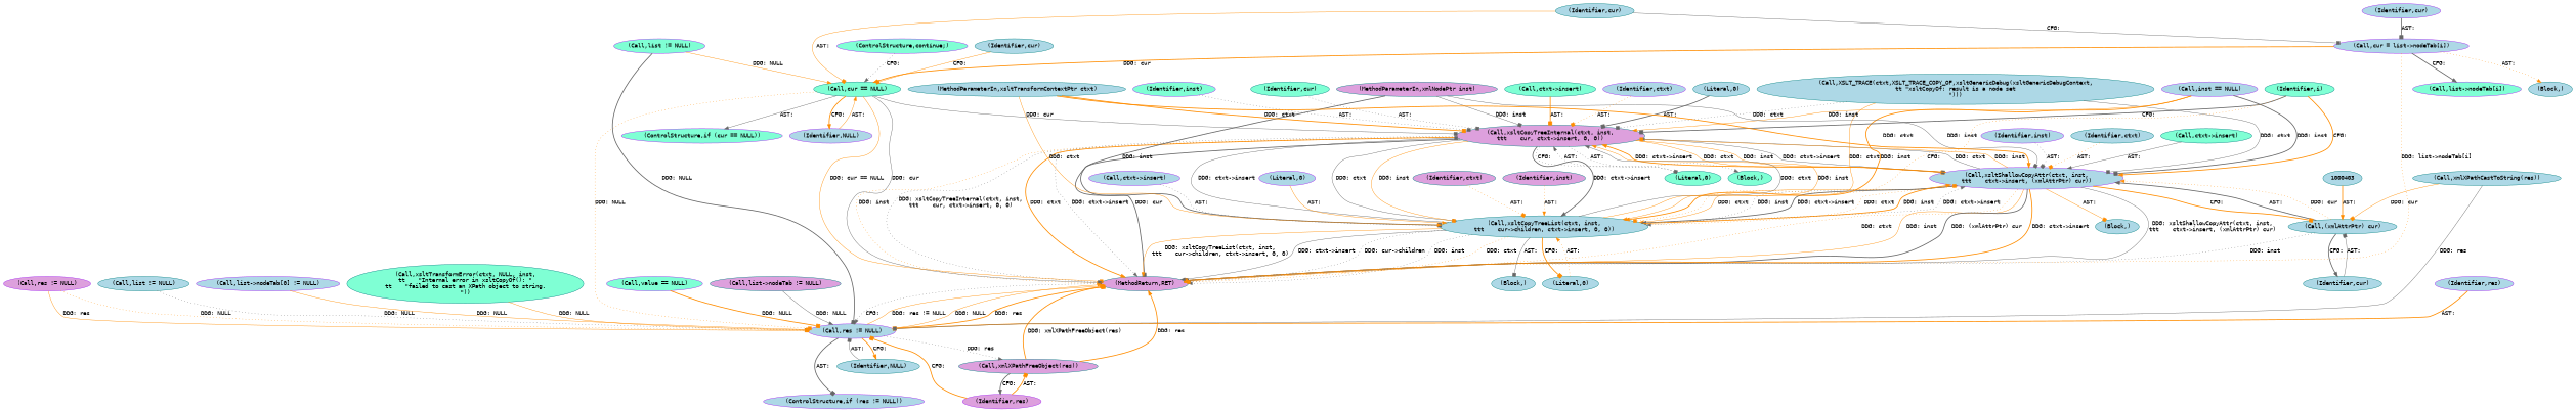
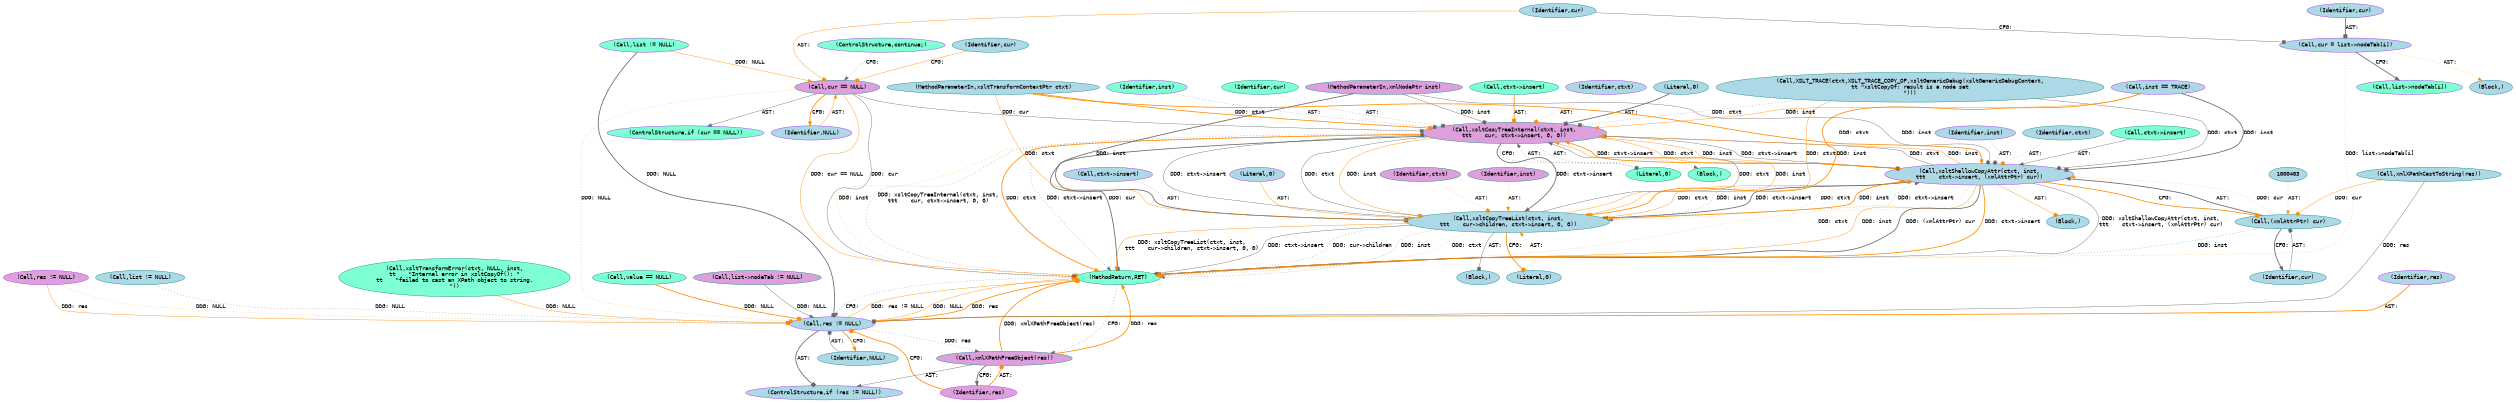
  digraph {
    fontname="DejaVu Sans Mono"
    node [color=teal fillcolor=lightblue fontname="DejaVu Sans Mono" style=filled]
    edge [arrowhead=box color=darkorange fontname="DejaVu Sans Mono" style=solid]
    n1 [color=purple label="(Call,cur = list->nodeTab[i])"]
-   n2 [fillcolor=aquamarine label="(Call,cur == NULL)"]
+   n2 [fillcolor=plum label="(Call,cur == NULL)"]
    n3 [color=purple fillcolor=aquamarine label="(Call,list->nodeTab[i])"]
    n4 [label="(Block,)"]
-   n5 [fillcolor=plum label="(MethodReturn,RET)"]
+   n5 [fillcolor=aquamarine label="(MethodReturn,RET)"]
    n6 [fillcolor=plum label="(Call,xsltCopyTreeInternal(ctxt, inst,\n\t\t\t    cur, ctxt->insert, 0, 0))"]
    n7 [color=purple label="(Call,res != NULL)"]
    n8 [color=purple fillcolor=aquamarine label="(ControlStructure,if (cur == NULL))"]
    n9 [color=purple label="(Identifier,NULL)"]
    n10 [fillcolor=plum label="(Call,xmlXPathFreeObject(res))"]
    n11 [label="(Call,(xmlAttrPtr) cur)"]
    n12 [color=purple label="(Call,xsltShallowCopyAttr(ctxt, inst,\n\t\t\t    ctxt->insert, (xmlAttrPtr) cur))"]
    n13 [label="(Identifier,cur)"]
    n14 [label="(Call,xsltCopyTreeList(ctxt, inst,\n\t\t\t    cur->children, ctxt->insert, 0, 0))"]
    n15 [fillcolor=aquamarine label="(Literal,0)"]
    n16 [fillcolor=aquamarine label="(Block,)"]
    n17 [color=purple label="(ControlStructure,if (res != NULL))"]
    n18 [label="(Identifier,NULL)"]
    n19 [label="(Block,)"]
    n20 [label="(Block,)"]
    n21 [label="(Literal,0)"]
    n22 [color=purple fillcolor=plum label="(Identifier,res)"]
    n23 [color=purple fillcolor=aquamarine label="(Call,list != NULL)"]
    n24 [color=purple label="(Identifier,inst)"]
    n25 [label="(Identifier,ctxt)"]
    n26 [color=purple label="(Identifier,res)"]
    n27 [label="(Literal,0)"]
    n28 [color=purple fillcolor=aquamarine label="(Identifier,inst)"]
    n29 [label="(Identifier,cur)"]
    n30 [label="(Call,XSLT_TRACE(ctxt,XSLT_TRACE_COPY_OF,xsltGenericDebug(xsltGenericDebugContext,\n\t\t \"xsltCopyOf: result is a node set\n\")))"]
-   n31 [color=purple fillcolor=aquamarine label="(Call,value == NULL)"]
+   n31 [fillcolor=aquamarine label="(Call,value == NULL)"]
    n32 [color=purple label="(Identifier,cur)"]
-   n33 [color=purple label="(Call,inst == NULL)"]
+   n33 [color=purple label="(Call,inst == TRACE)"]
    n34 [fillcolor=aquamarine label="(Call,ctxt->insert)"]
-   n35 [fillcolor=aquamarine label="(Identifier,i)"]
    n36 [color=purple label="(Call,ctxt->insert)"]
    n37 [fillcolor=aquamarine label="(Identifier,cur)"]
    n38 [fillcolor=plum label="(Call,list->nodeTab != NULL)"]
    n39 [color=purple fillcolor=aquamarine label="(ControlStructure,continue;)"]
    n40 [fillcolor=plum label="(MethodParameterIn,xmlNodePtr inst)"]
    n41 [color=purple fillcolor=plum label="(Call,res != NULL)"]
    n42 [label="(Call,list != NULL)"]
    n43 [fillcolor=aquamarine label="(Call,ctxt->insert)"]
    n44 [color=purple label="(Literal,0)"]
    n45 [color=purple label="(Identifier,ctxt)"]
-   n46 [color=purple label="(Call,list->nodeTab[0] != NULL)"]
    n47 [label="(Call,xmlXPathCastToString(res))"]
    n48 [label="(MethodParameterIn,xsltTransformContextPtr ctxt)"]
    n49 [label="(Identifier,cur)"]
    n50 [fillcolor=plum label="(Identifier,ctxt)"]
    n51 [fillcolor=aquamarine label="(Call,xsltTransformError(ctxt, NULL, inst,\n\t\t    \"Internal error in xsltCopyOf(): \"\n\t\t    \"failed to cast an XPath object to string.\n\"))"]
    n52 [fillcolor=plum label="(Identifier,inst)"]
    1000403
-   n1 -> n2 [arrowhead=normal label="DDG: cur" style=bold]
    n1 -> n3 [arrowhead=normal color=gray40 label="CFG: " style=bold]
    n1 -> n4 [arrowhead=normal label="AST: " style=dotted]
    n1 -> n5 [label="DDG: list->nodeTab[i]" style=dotted]
    n2 -> n5 [color=gray40 label="DDG: cur"]
    n2 -> n5 [label="DDG: cur == NULL"]
    n2 -> n6 [color=gray40 label="DDG: cur"]
    n2 -> n7 [label="DDG: NULL" style=dotted]
    n2 -> n8 [arrowhead=normal color=gray40 label="AST: "]
    n2 -> n9 [arrowhead=normal label="CFG: " style=bold]
    n5 -> n7 [arrowhead=normal color=gray40 label="CFG: " style=dotted]
+   n5 -> n10 [arrowhead=normal color=gray40 label="CFG: " style=dotted]
    n6 -> n5 [arrowhead=normal color=gray40 label="DDG: ctxt->insert" style=dotted]
    n6 -> n5 [arrowhead=normal label="DDG: inst" style=dotted]
    n6 -> n5 [arrowhead=normal color=gray40 label="DDG: xsltCopyTreeInternal(ctxt, inst,\n\t\t\t    cur, ctxt->insert, 0, 0)" style=dotted]
    n6 -> n5 [arrowhead=normal label="DDG: ctxt" style=bold]
    n6 -> n5 [color=gray40 label="DDG: cur" style=bold]
    n6 -> n12 [arrowhead=normal label="DDG: ctxt"]
    n6 -> n12 [label="DDG: inst"]
    n6 -> n12 [color=gray40 label="DDG: ctxt->insert"]
    n6 -> n14 [arrowhead=normal color=gray40 label="DDG: ctxt"]
    n6 -> n14 [label="DDG: inst"]
    n6 -> n14 [arrowhead=normal color=gray40 label="DDG: ctxt->insert" style=bold]
    n6 -> n15 [color=gray40 label="CFG: " style=dotted]
    n6 -> n16 [arrowhead=normal color=gray40 label="AST: " style=dotted]
    n7 -> n5 [label="DDG: res != NULL"]
    n7 -> n5 [arrowhead=normal label="DDG: NULL"]
    n7 -> n5 [label="DDG: res" style=bold]
    n7 -> n10 [arrowhead=normal color=gray40 label="DDG: res" style=dotted]
    n7 -> n17 [color=gray40 label="AST: " style=bold]
    n7 -> n18 [arrowhead=normal label="CFG: " style=bold]
    n9 -> n2 [arrowhead=normal label="AST: "]
    n10 -> n5 [arrowhead=normal label="DDG: res" style=bold]
    n10 -> n5 [label="DDG: xmlXPathFreeObject(res)" style=bold]
+   n10 -> n17 [arrowhead=normal color=gray40 label="AST: "]
    n10 -> n22 [arrowhead=normal color=gray40 label="CFG: " style=bold]
    n11 -> n5 [color=gray40 label="DDG: inst" style=dotted]
    n11 -> n12 [arrowhead=normal color=gray40 label="AST: " style=bold]
    n11 -> n12 [arrowhead=normal label="DDG: cur" style=dotted]
    n11 -> n13 [arrowhead=normal color=gray40 label="CFG: " style=bold]
    n12 -> n5 [color=gray40 label="DDG: xsltShallowCopyAttr(ctxt, inst,\n\t\t\t    ctxt->insert, (xmlAttrPtr) cur)"]
    n12 -> n5 [label="DDG: ctxt" style=dotted]
    n12 -> n5 [label="DDG: inst"]
    n12 -> n5 [arrowhead=normal color=gray40 label="DDG: (xmlAttrPtr) cur" style=bold]
    n12 -> n5 [label="DDG: ctxt->insert" style=bold]
    n12 -> n6 [arrowhead=normal color=gray40 label="DDG: ctxt"]
    n12 -> n6 [label="DDG: inst"]
    n12 -> n6 [arrowhead=normal label="DDG: ctxt->insert" style=bold]
    n12 -> n11 [label="CFG: " style=bold]
    n12 -> n14 [arrowhead=normal label="DDG: ctxt"]
    n12 -> n14 [arrowhead=normal color=gray40 label="DDG: inst" style=dotted]
    n12 -> n14 [arrowhead=normal color=gray40 label="DDG: ctxt->insert" style=bold]
    n12 -> n19 [label="AST: "]
    n13 -> n11 [color=gray40 label="AST: "]
    n14 -> n5 [arrowhead=normal label="DDG: xsltCopyTreeList(ctxt, inst,\n\t\t\t    cur->children, ctxt->insert, 0, 0)"]
    n14 -> n5 [arrowhead=normal color=gray40 label="DDG: ctxt->insert"]
    n14 -> n5 [arrowhead=normal color=gray40 label="DDG: cur->children" style=dotted]
    n14 -> n5 [arrowhead=normal color=gray40 label="DDG: inst" style=dotted]
    n14 -> n5 [label="DDG: ctxt" style=dotted]
    n14 -> n6 [arrowhead=normal color=gray40 label="DDG: ctxt"]
    n14 -> n6 [arrowhead=normal label="DDG: inst"]
    n14 -> n6 [color=gray40 label="DDG: ctxt->insert"]
    n14 -> n12 [label="DDG: ctxt" style=dotted]
    n14 -> n12 [arrowhead=normal label="DDG: inst" style=bold]
    n14 -> n12 [arrowhead=normal color=gray40 label="DDG: ctxt->insert" style=dotted]
    n14 -> n20 [color=gray40 label="AST: "]
    n14 -> n21 [label="CFG: " style=bold]
    n15 -> n6 [arrowhead=normal color=gray40 label="AST: " style=dotted]
    n18 -> n7 [color=gray40 label="AST: "]
    n21 -> n14 [arrowhead=normal label="AST: " style=dotted]
    n22 -> n7 [label="CFG: " style=bold]
    n22 -> n10 [label="AST: " style=bold]
    n23 -> n2 [arrowhead=normal label="DDG: NULL"]
    n23 -> n7 [color=gray40 label="DDG: NULL" style=bold]
    n24 -> n12 [color=gray40 label="AST: " style=dotted]
    n25 -> n12 [label="AST: " style=dotted]
    n26 -> n7 [label="AST: " style=bold]
    n27 -> n6 [color=gray40 label="AST: " style=bold]
    n28 -> n6 [color=gray40 label="AST: " style=dotted]
    n29 -> n1 [color=gray40 label="CFG: "]
    n29 -> n2 [label="AST: "]
    n30 -> n6 [color=gray40 label="DDG: ctxt" style=dotted]
    n30 -> n12 [color=gray40 label="DDG: ctxt"]
    n30 -> n14 [arrowhead=normal label="DDG: ctxt"]
    n31 -> n7 [label="DDG: NULL" style=bold]
    n32 -> n1 [color=gray40 label="AST: " style=bold]
    n33 -> n6 [arrowhead=normal label="DDG: inst"]
    n33 -> n12 [color=gray40 label="DDG: inst" style=bold]
    n33 -> n14 [arrowhead=normal label="DDG: inst" style=bold]
    n34 -> n12 [arrowhead=normal color=gray40 label="AST: "]
-   n35 -> n6 [color=gray40 label="CFG: " style=bold]
-   n35 -> n12 [arrowhead=normal label="CFG: " style=bold]
-   n35 -> n14 [label="CFG: " style=dotted]
    n36 -> n14 [color=gray40 label="AST: " style=dotted]
    n37 -> n6 [color=gray40 label="AST: " style=dotted]
    n38 -> n7 [arrowhead=normal color=gray40 label="DDG: NULL"]
    n39 -> n2 [arrowhead=normal color=gray40 label="CFG: " style=dotted]
    n40 -> n6 [color=gray40 label="DDG: inst"]
    n40 -> n12 [color=gray40 label="DDG: inst"]
    n40 -> n14 [color=gray40 label="DDG: inst" style=bold]
    n41 -> n7 [label="DDG: res"]
    n41 -> n7 [label="DDG: NULL" style=dotted]
    n42 -> n7 [arrowhead=normal color=gray40 label="DDG: NULL" style=dotted]
    n43 -> n6 [label="AST: " style=bold]
    n44 -> n14 [arrowhead=normal label="AST: "]
    n45 -> n6 [label="AST: " style=dotted]
-   n46 -> n7 [label="DDG: NULL"]
    n47 -> n7 [color=gray40 label="DDG: res"]
    n47 -> n11 [label="DDG: cur"]
    n48 -> n6 [label="DDG: ctxt" style=bold]
    n48 -> n12 [arrowhead=normal label="DDG: ctxt" style=bold]
    n48 -> n14 [arrowhead=normal label="DDG: ctxt"]
    n49 -> n2 [label="CFG: "]
    n50 -> n14 [label="AST: " style=dotted]
    n51 -> n7 [arrowhead=normal label="DDG: NULL"]
    n52 -> n14 [arrowhead=normal label="AST: " style=dotted]
-   1000403 -> n11 [arrowhead=normal label="AST: " style=bold]
+   1000403 -> n11 [arrowhead=normal label="AST: " style=dotted]
  }
